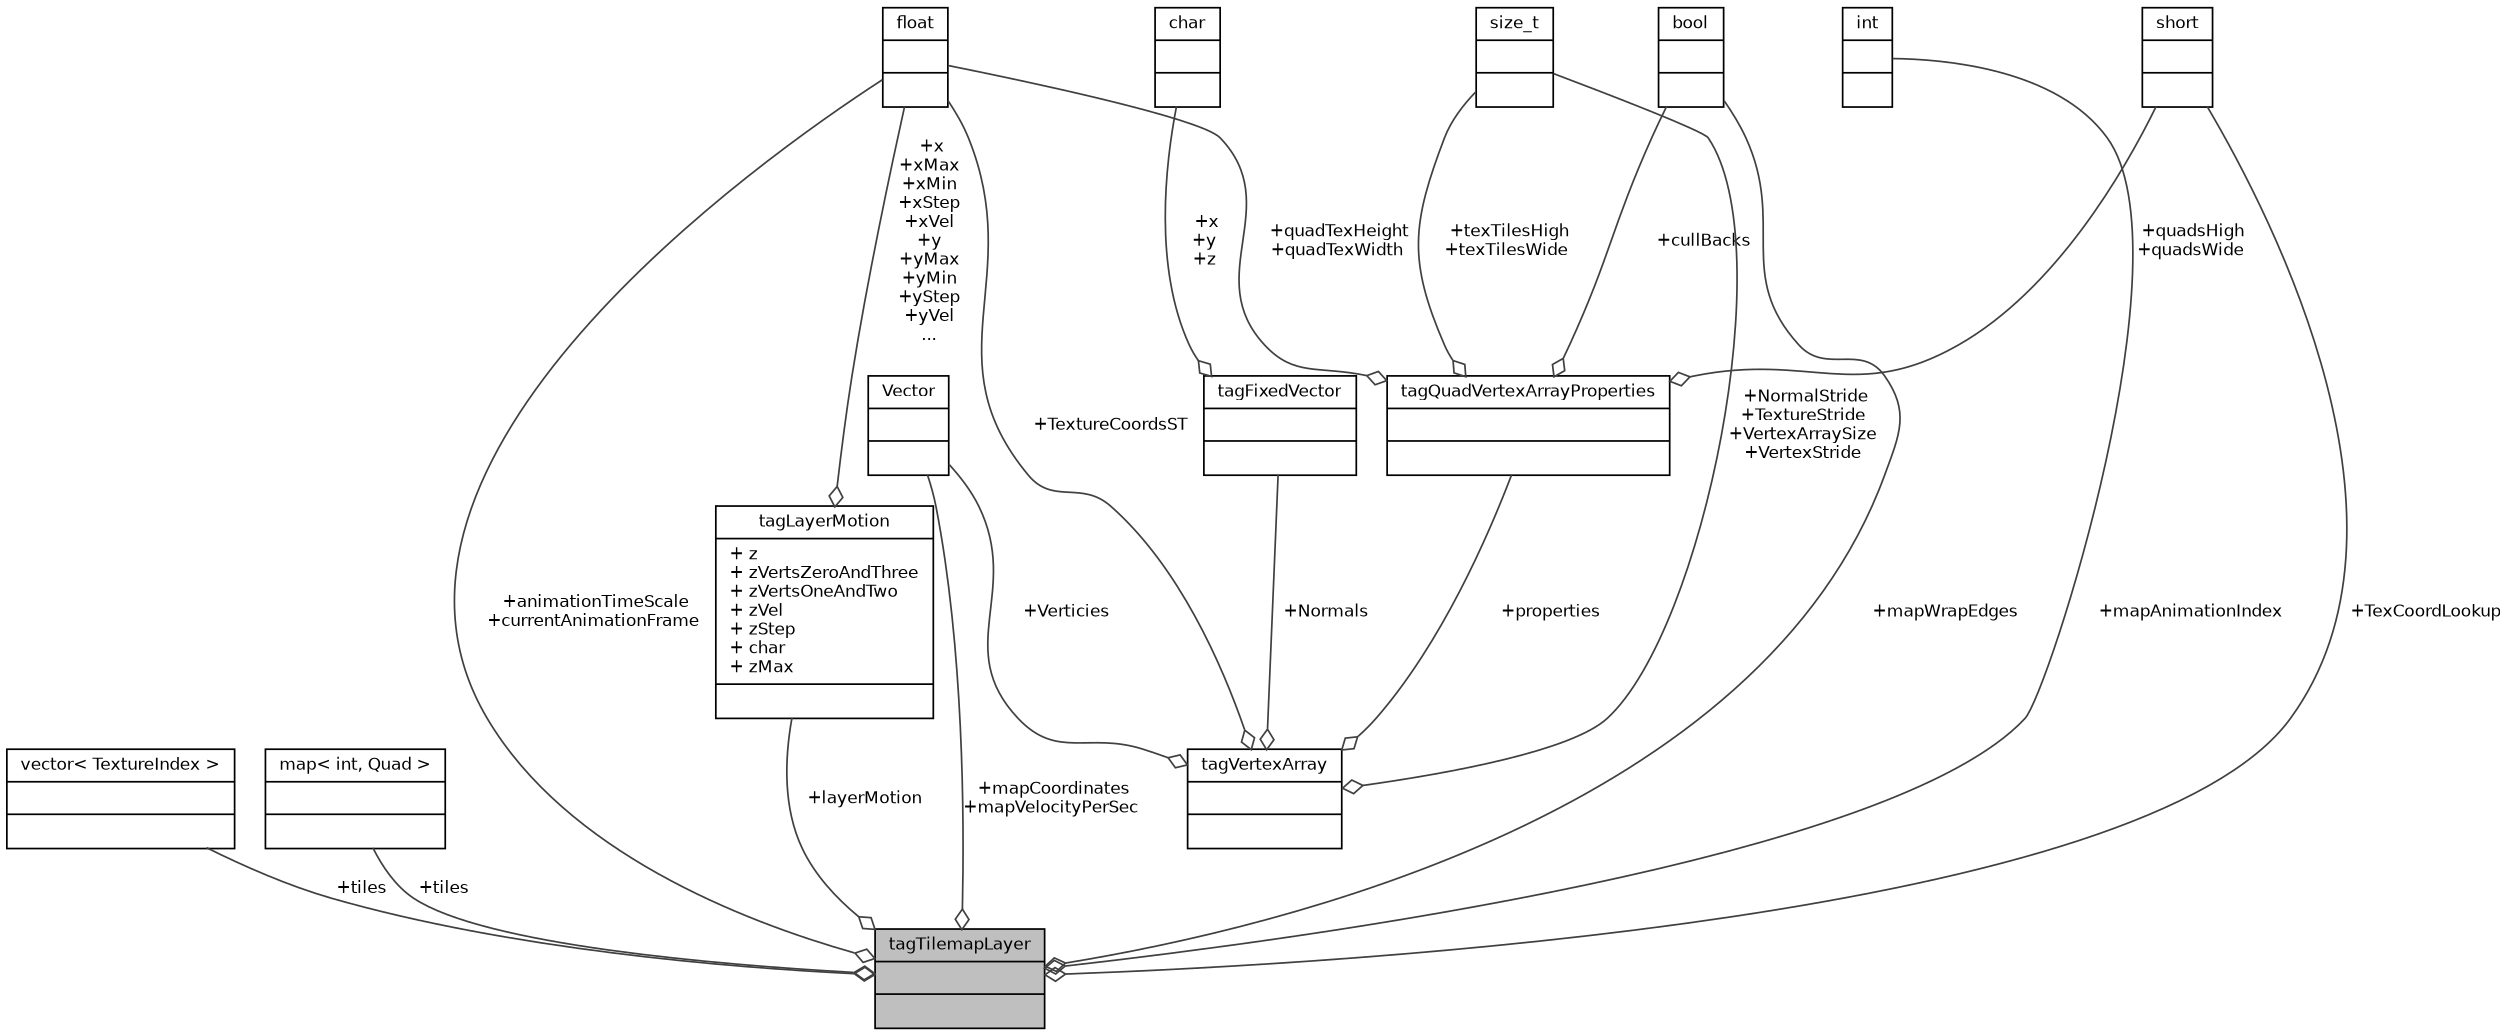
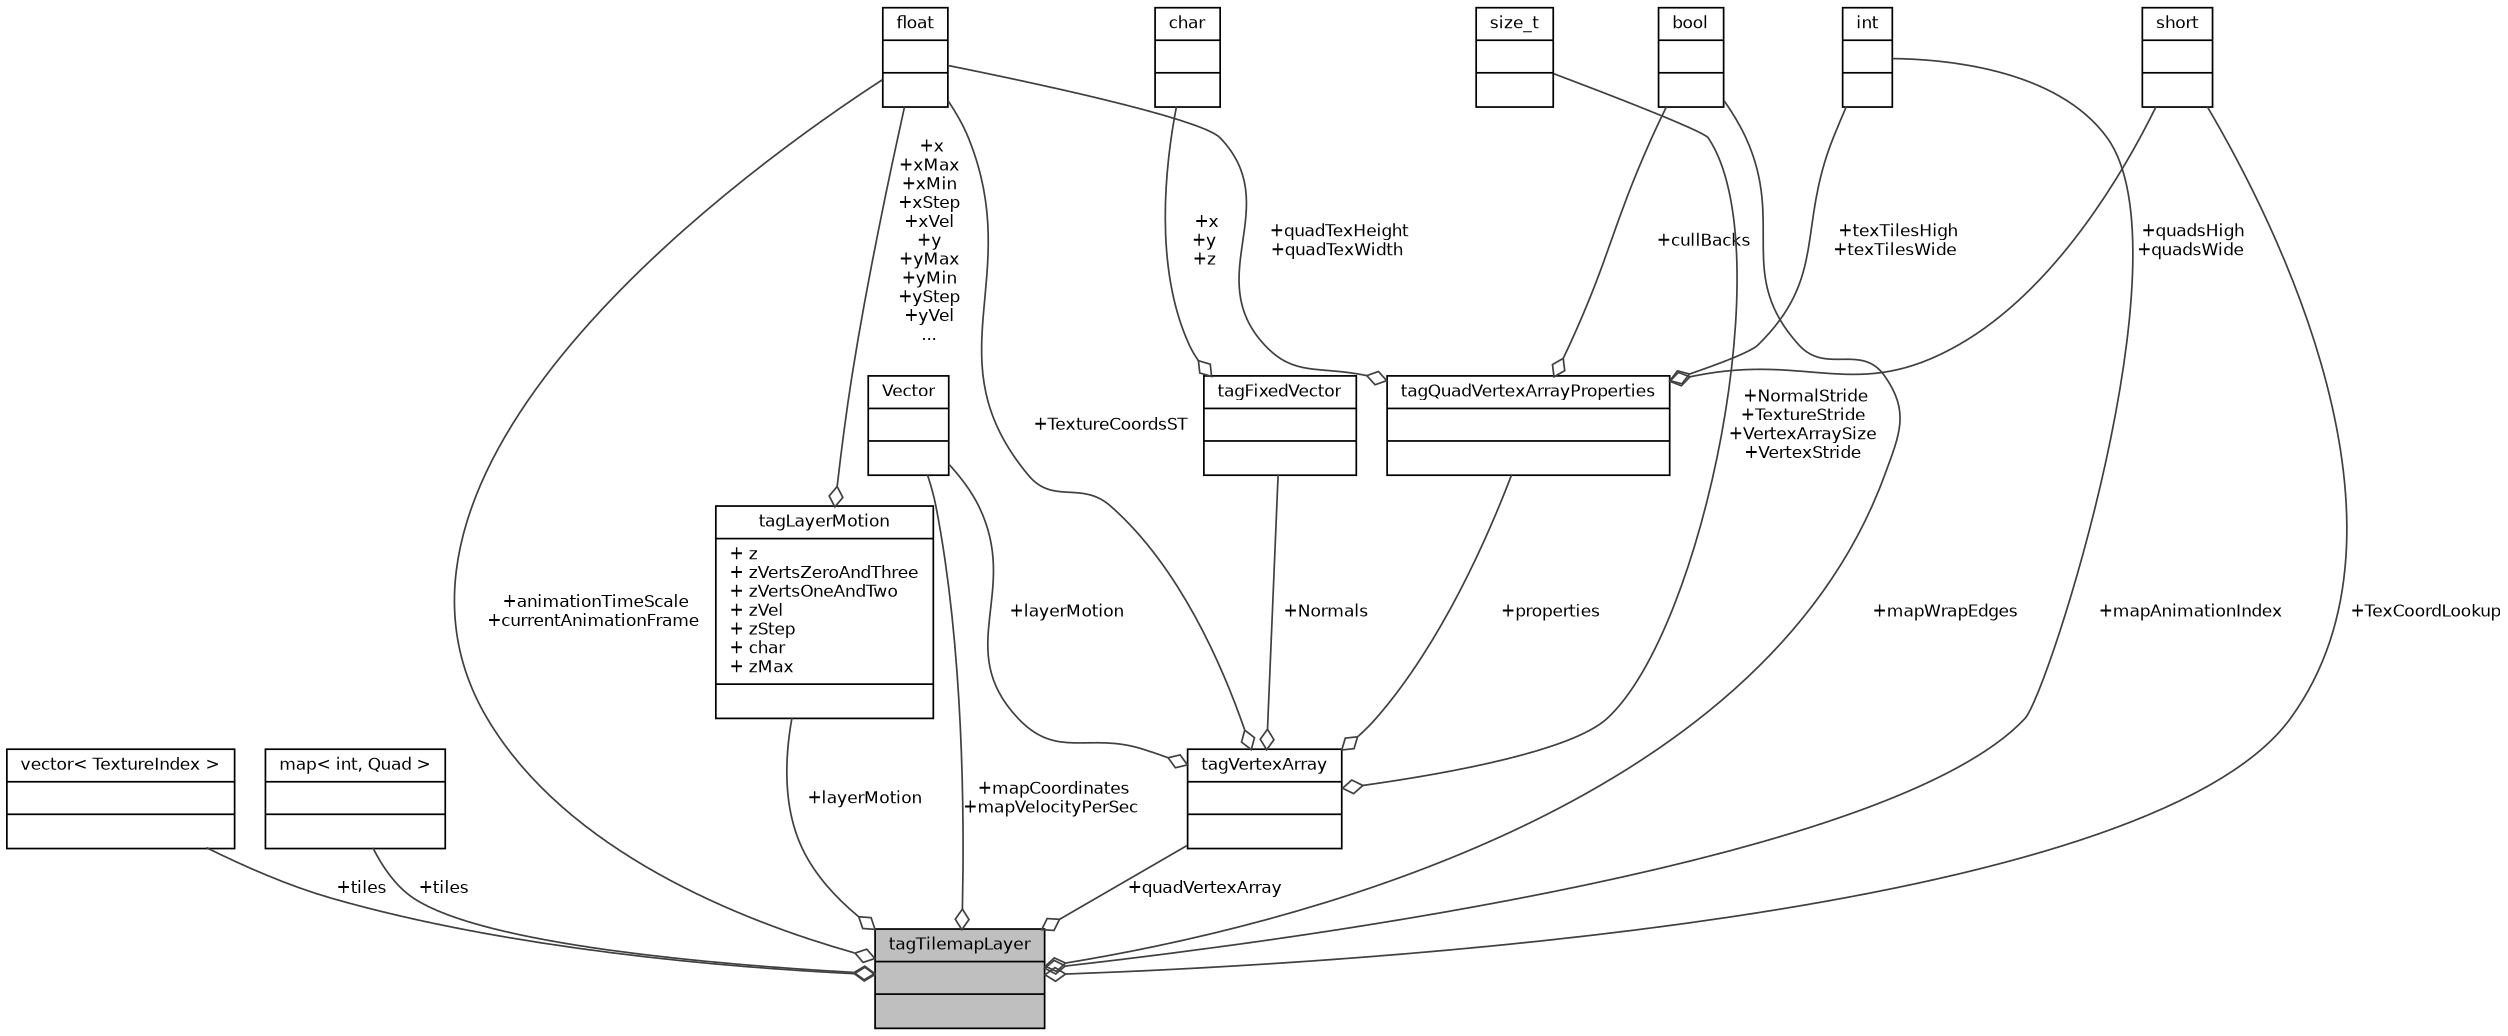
  digraph {
    node [color=black fillcolor=white fontname=Helvetica fontsize=10 shape=record style=filled]
    edge [arrowhead=odiamond color=grey25 fontname=Helvetica fontsize=10 labelfontname=Helvetica labelfontsize=10 style=solid]
    n1 [fillcolor=grey75 fontcolor=black height=0.2 label="{tagTilemapLayer\n||}" width=0.4]
    n2 [height=0.2 label="{vector\< TextureIndex \>\n||}" width=0.4]
    n3 [height=0.2 label="{map\< int, Quad \>\n||}" width=0.4]
    n4 [height=0.2 label="{float\n||}" width=0.4]
    n5 [height=0.2 label="{tagLayerMotion\n|+ z\l+ zVertsZeroAndThree\l+ zVertsOneAndTwo\l+ zVel\l+ zStep\l+ char\l+ zMax\l|}" width=0.4]
    n6 [height=0.2 label="{tagVertexArray\n||}" width=0.4]
    n7 [height=0.2 label="{tagQuadVertexArrayProperties\n||}" width=0.4]
    n8 [height=0.2 label="{int\n||}" width=0.4]
    n9 [height=0.2 label="{bool\n||}" width=0.4]
    n10 [height=0.2 label="{Vector\n||}" width=0.4]
    n11 [height=0.2 label="{short\n||}" width=0.4]
    n12 [height=0.2 label="{size_t\n||}" width=0.4]
    n13 [height=0.2 label="{tagFixedVector\n||}" width=0.4]
    n14 [height=0.2 label="{char\n||}" width=0.4]
    n2 -> n1 [label=" +tiles"]
    n3 -> n1 [label=" +tiles"]
    n4 -> n1 [label=" +animationTimeScale\n+currentAnimationFrame"]
    n4 -> n5 [label=" +x\n+xMax\n+xMin\n+xStep\n+xVel\n+y\n+yMax\n+yMin\n+yStep\n+yVel\n..."]
    n4 -> n6 [label=" +TextureCoordsST"]
    n4 -> n7 [label=" +quadTexHeight\n+quadTexWidth"]
    n5 -> n1 [label=" +layerMotion"]
+   n6 -> n1 [label=" +quadVertexArray"]
    n7 -> n6 [label=" +properties"]
    n8 -> n1 [label=" +mapAnimationIndex"]
-   n12 -> n7 [label=" +texTilesHigh\n+texTilesWide"]
+   n8 -> n7 [label=" +texTilesHigh\n+texTilesWide"]
    n9 -> n1 [label=" +mapWrapEdges"]
    n9 -> n7 [label=" +cullBacks"]
    n10 -> n1 [label=" +mapCoordinates\n+mapVelocityPerSec"]
-   n10 -> n6 [label=" +Verticies"]
+   n10 -> n6 [label=" +layerMotion"]
    n11 -> n1 [label=" +TexCoordLookup"]
    n11 -> n7 [label=" +quadsHigh\n+quadsWide"]
    n12 -> n6 [label=" +NormalStride\n+TextureStride\n+VertexArraySize\n+VertexStride"]
    n13 -> n6 [label=" +Normals"]
    n14 -> n13 [label=" +x\n+y\n+z"]
  }
